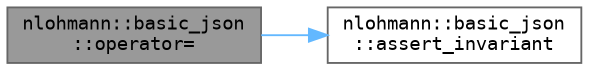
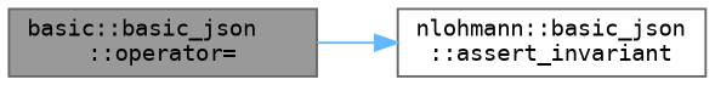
  digraph {
    rankdir=LR
    fontname="DejaVu Sans Mono"
    node [fontname="DejaVu Sans Mono" fontsize=10 shape=box style=filled]
-   n1 [color=gray40 fillcolor=grey60 fontcolor=black height=0.2 label="nlohmann::basic_json\l::operator=" width=0.4]
+   n1 [color=gray40 fillcolor=grey60 fontcolor=black height=0.2 label="basic::basic_json\l::operator=" width=0.4]
    n2 [color=grey40 fillcolor=white height=0.2 label="nlohmann::basic_json\l::assert_invariant" width=0.4]
    n1 -> n2 [color=steelblue1 fontname="DejaVu Sans Mono" fontsize=10 labelfontname=Helvetica labelfontsize=10 style=solid]
  }
